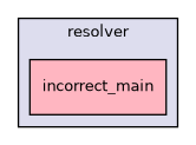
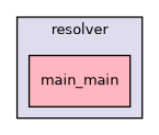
  digraph {
    compound=true
-   n1 [fillcolor=lightpink fontname=Helvetica fontsize=10 label=incorrect_main pencolor=black shape=box style=filled]
+   n1 [fillcolor=lightpink fontname=Helvetica fontsize=10 label=main_main pencolor=black shape=box style=filled]
    subgraph cluster_1 {
      bgcolor="#ddddee"
      fontname=Helvetica
      fontsize=10
      label=resolver
      pencolor=black
      n1
    }
  }
